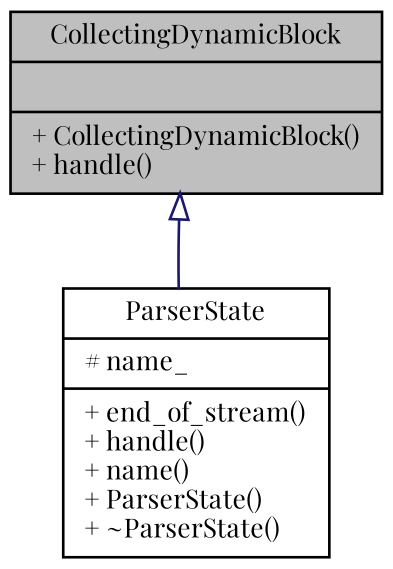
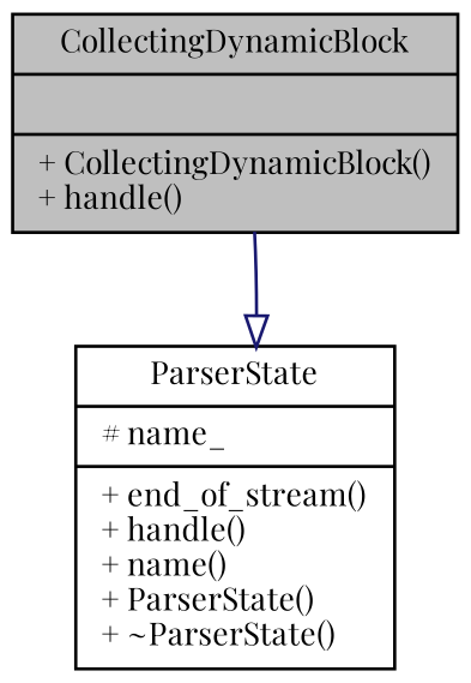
  digraph {
    fontname="Playfair Display"
    node [color=black fontname="Playfair Display" fontsize=10 shape=record style=filled]
    n1 [fillcolor=grey75 fontcolor=black height=0.2 label="{CollectingDynamicBlock\n||+ CollectingDynamicBlock()\l+ handle()\l}" width=0.4]
    n2 [fillcolor=white height=0.2 label="{ParserState\n|# name_\l|+ end_of_stream()\l+ handle()\l+ name()\l+ ParserState()\l+ ~ParserState()\l}" width=0.4]
-   n1 -> n2 [arrowtail=onormal color=midnightblue dir=back fontname="Playfair Display" fontsize=10 labelfontname=Helvetica labelfontsize=10 style=solid]
+   n2 -> n1 [arrowtail=onormal color=midnightblue dir=back fontname="Playfair Display" fontsize=10 labelfontname=Helvetica labelfontsize=10 style=solid]
  }
